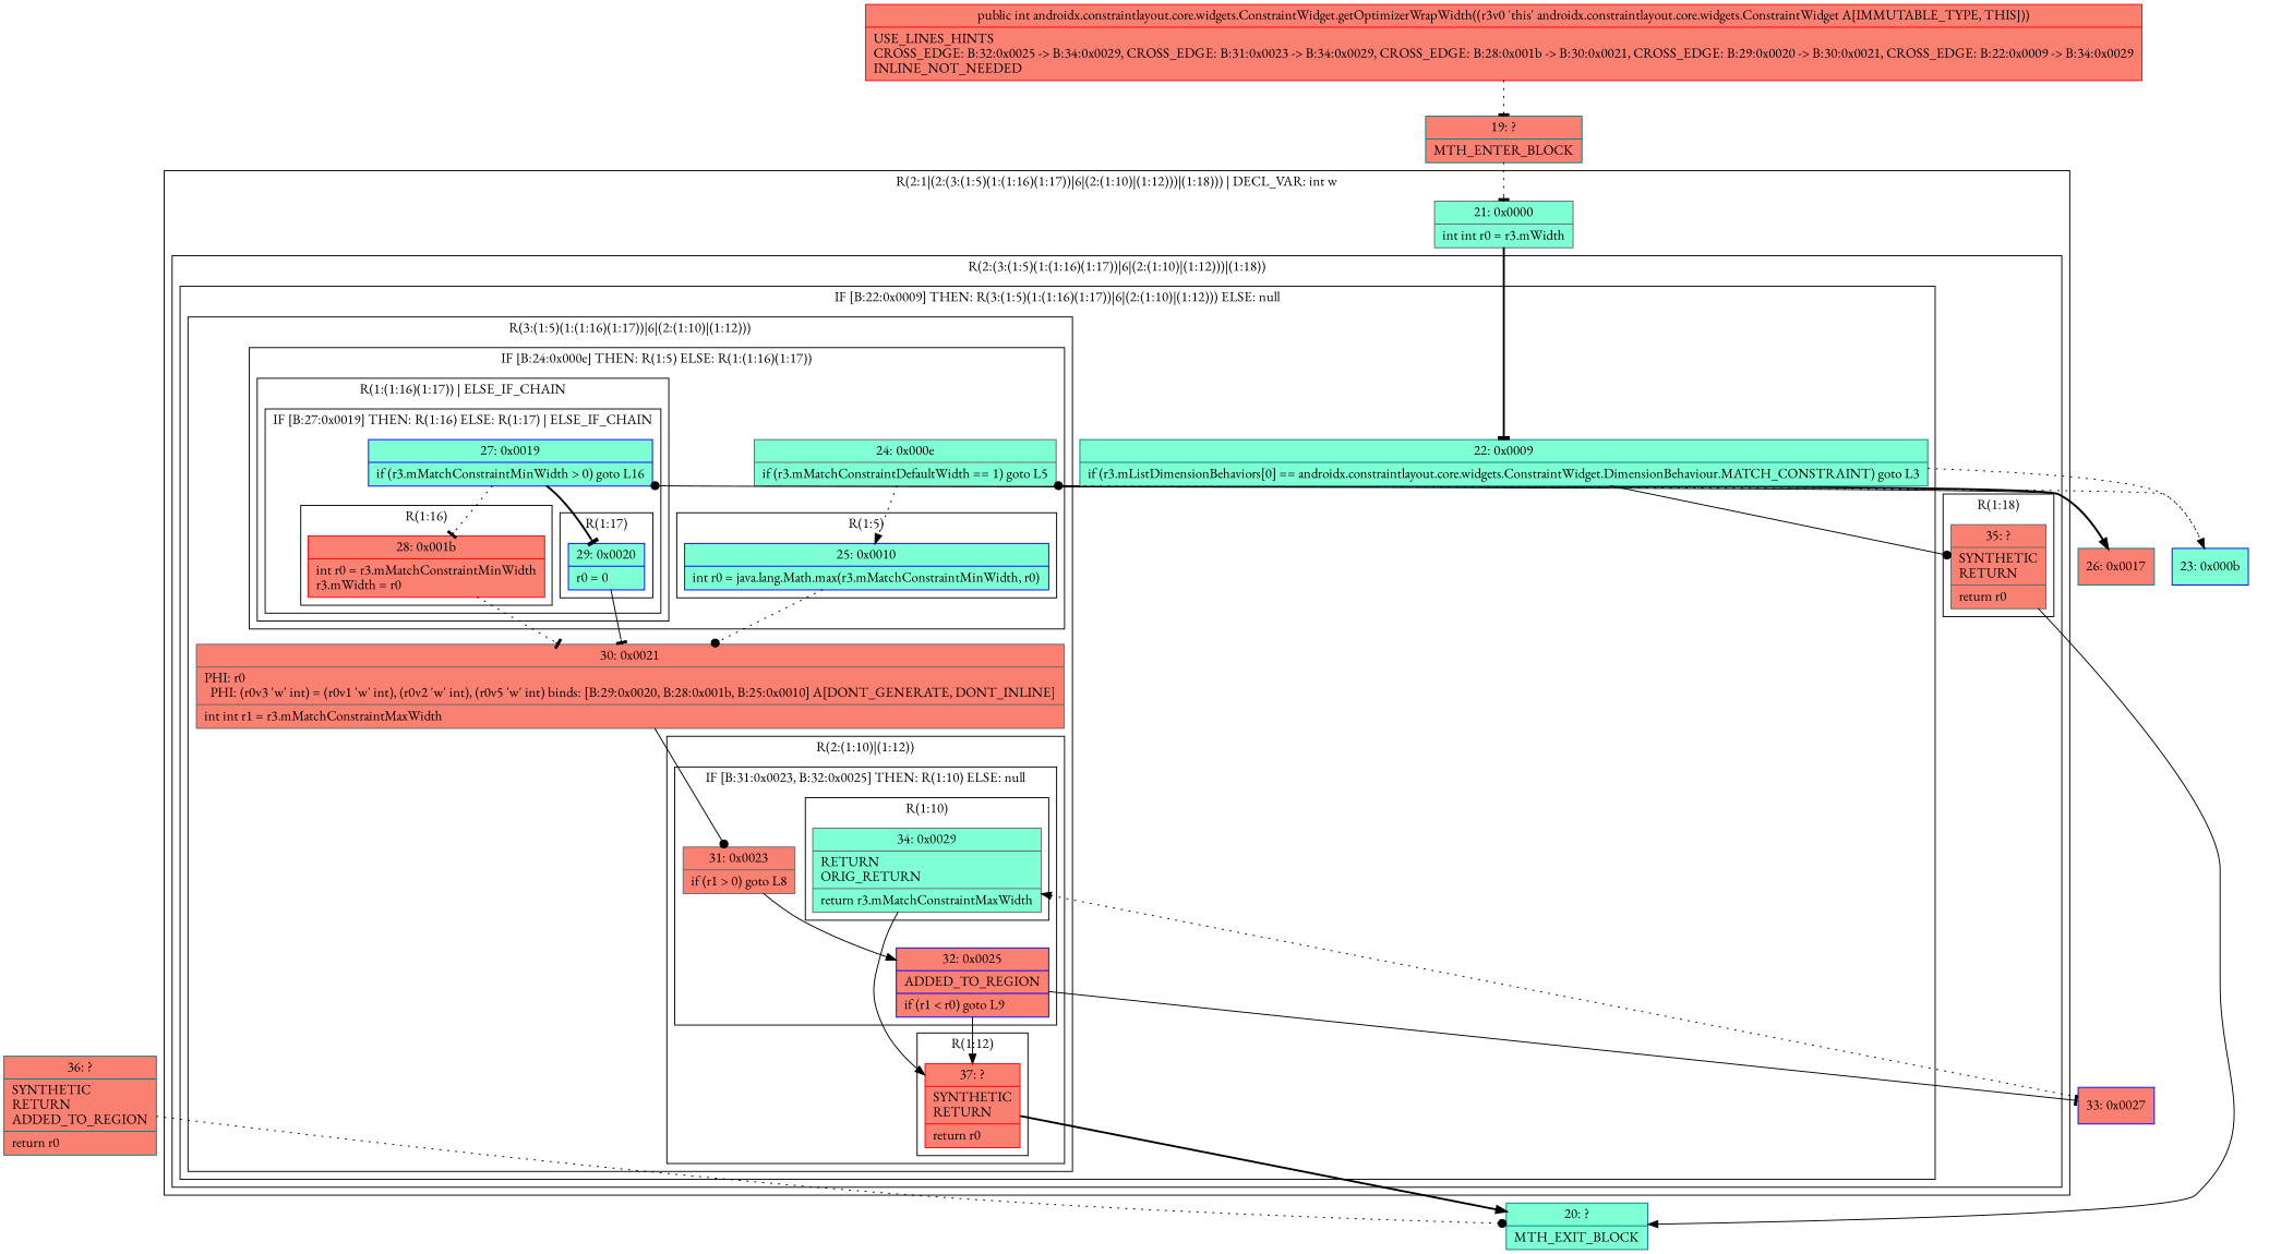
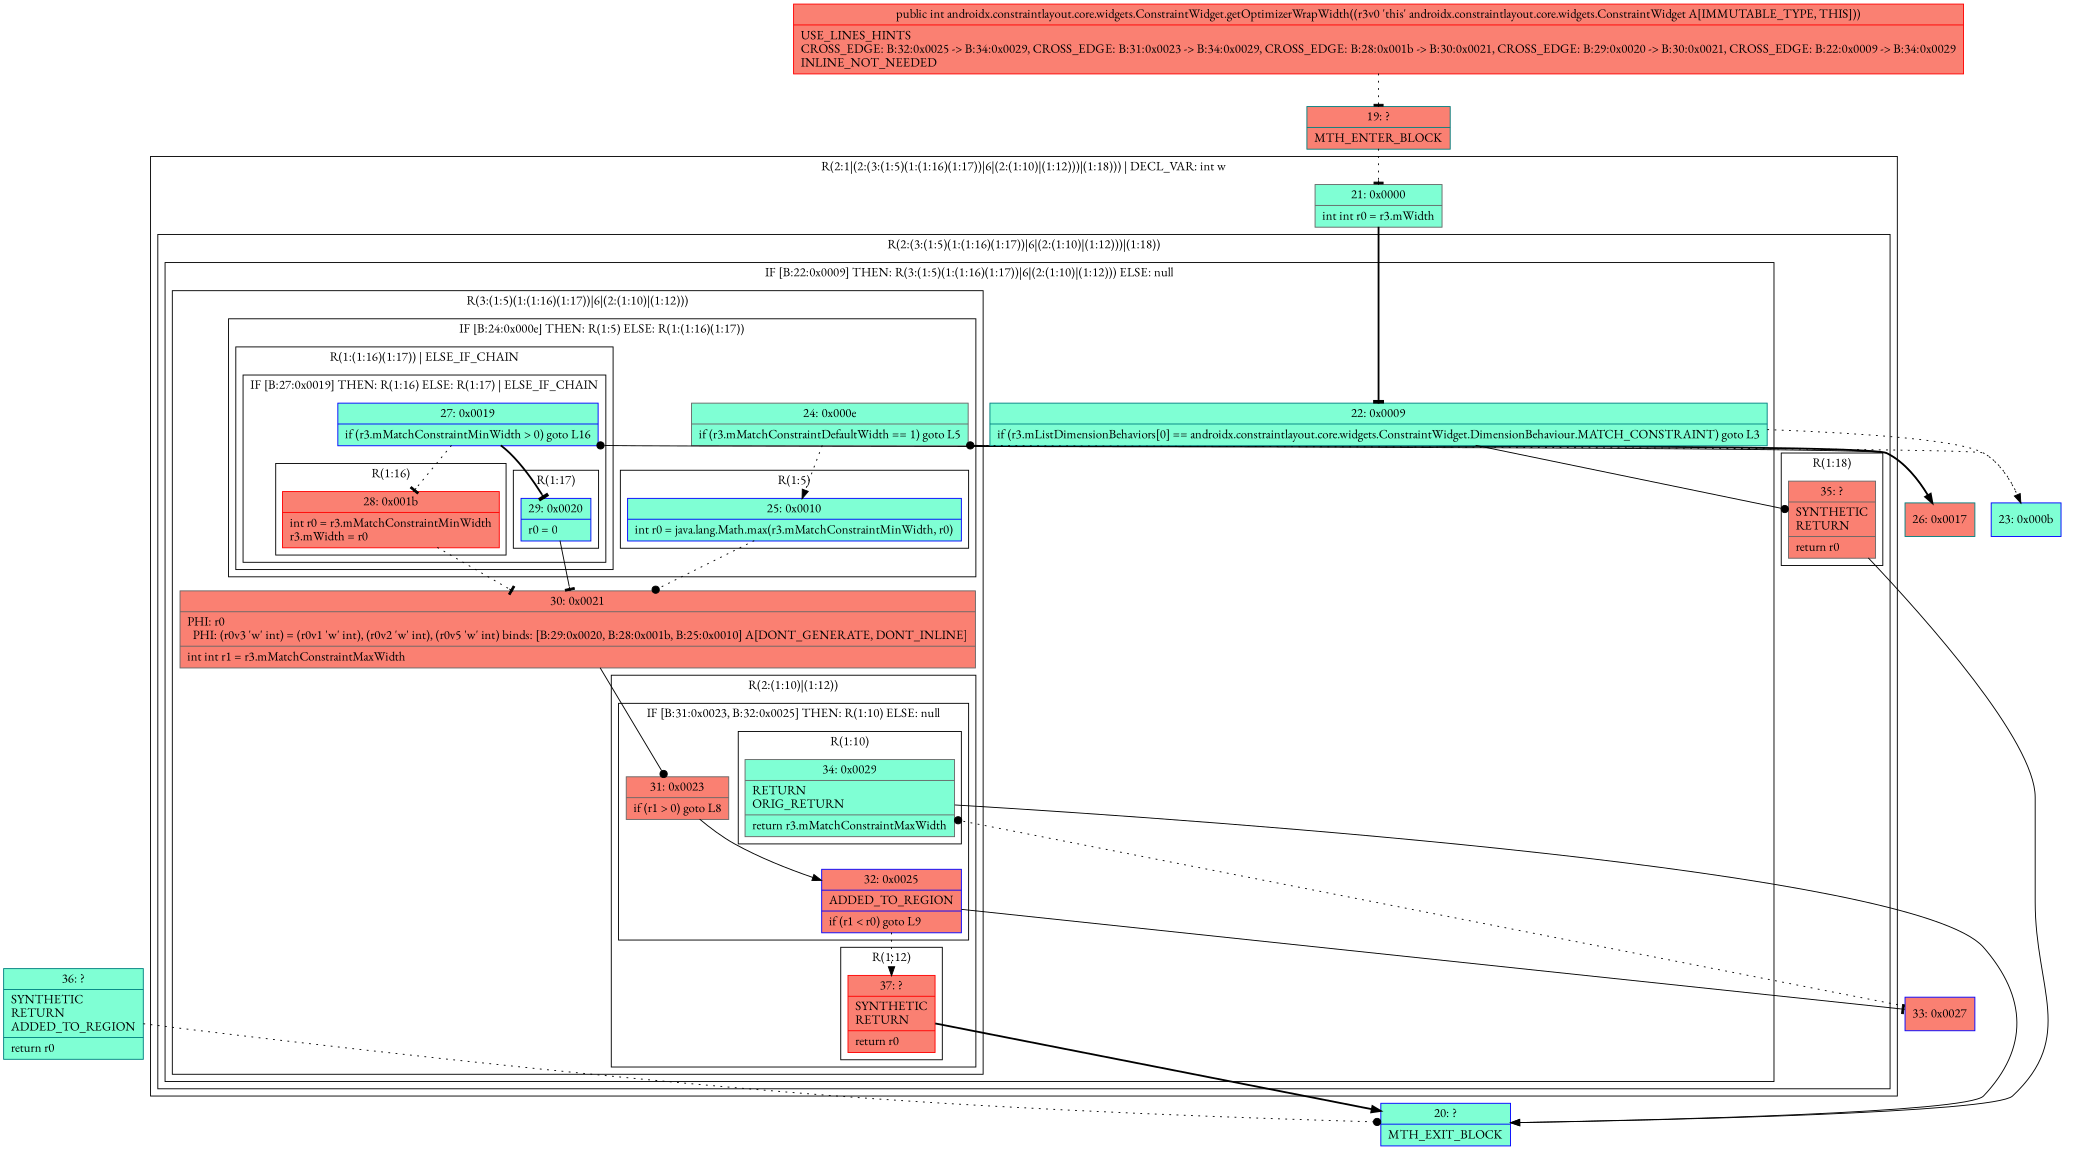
  digraph {
    fontname="EB Garamond"
    node [color=blue fillcolor=aquamarine fontname="EB Garamond" shape=record style=filled]
    edge [arrowhead=tee fontname="EB Garamond" style=dotted]
    n1 [label="{25\:\ 0x0010|int r0 = java.lang.Math.max(r3.mMatchConstraintMinWidth, r0)\l}"]
    n2 [color=red fillcolor=salmon label="{28\:\ 0x001b|int r0 = r3.mMatchConstraintMinWidth\lr3.mWidth = r0\l}"]
    n3 [label="{29\:\ 0x0020|r0 = 0\l}"]
    n4 [label="{27\:\ 0x0019|if (r3.mMatchConstraintMinWidth \> 0) goto L16\l}"]
    n5 [color=gray40 label="{24\:\ 0x000e|if (r3.mMatchConstraintDefaultWidth == 1) goto L5\l}"]
    n6 [color=gray40 label="{34\:\ 0x0029|RETURN\lORIG_RETURN\l|return r3.mMatchConstraintMaxWidth\l}"]
    n7 [color=gray40 fillcolor=salmon label="{31\:\ 0x0023|if (r1 \> 0) goto L8\l}"]
    n8 [fillcolor=salmon label="{32\:\ 0x0025|ADDED_TO_REGION\l|if (r1 \< r0) goto L9\l}"]
    n9 [color=red fillcolor=salmon label="{37\:\ ?|SYNTHETIC\lRETURN\l|return r0\l}"]
    n10 [color=gray40 fillcolor=salmon label="{30\:\ 0x0021|PHI: r0 \l  PHI: (r0v3 'w' int) = (r0v1 'w' int), (r0v2 'w' int), (r0v5 'w' int) binds: [B:29:0x0020, B:28:0x001b, B:25:0x0010] A[DONT_GENERATE, DONT_INLINE]\l|int int r1 = r3.mMatchConstraintMaxWidth\l}"]
    n11 [color=teal label="{22\:\ 0x0009|if (r3.mListDimensionBehaviors[0] == androidx.constraintlayout.core.widgets.ConstraintWidget.DimensionBehaviour.MATCH_CONSTRAINT) goto L3\l}"]
    n12 [color=gray40 fillcolor=salmon label="{35\:\ ?|SYNTHETIC\lRETURN\l|return r0\l}"]
    n13 [color=gray40 label="{21\:\ 0x0000|int int r0 = r3.mWidth\l}"]
    n14 [color=teal fillcolor=salmon label="{26\:\ 0x0017}"]
-   n15 [color=teal label="{20\:\ ?|MTH_EXIT_BLOCK\l}"]
+   n15 [label="{20\:\ ?|MTH_EXIT_BLOCK\l}"]
    n16 [fillcolor=salmon label="{33\:\ 0x0027}"]
    n17 [label="{23\:\ 0x000b}"]
-   n18 [color=teal fillcolor=salmon label="{36\:\ ?|SYNTHETIC\lRETURN\lADDED_TO_REGION\l|return r0\l}"]
+   n18 [color=teal label="{36\:\ ?|SYNTHETIC\lRETURN\lADDED_TO_REGION\l|return r0\l}"]
    n19 [color=teal fillcolor=salmon label="{19\:\ ?|MTH_ENTER_BLOCK\l}"]
    n20 [color=red fillcolor=salmon label="{public int androidx.constraintlayout.core.widgets.ConstraintWidget.getOptimizerWrapWidth((r3v0 'this' androidx.constraintlayout.core.widgets.ConstraintWidget A[IMMUTABLE_TYPE, THIS]))  | USE_LINES_HINTS\lCROSS_EDGE: B:32:0x0025 \-\> B:34:0x0029, CROSS_EDGE: B:31:0x0023 \-\> B:34:0x0029, CROSS_EDGE: B:28:0x001b \-\> B:30:0x0021, CROSS_EDGE: B:29:0x0020 \-\> B:30:0x0021, CROSS_EDGE: B:22:0x0009 \-\> B:34:0x0029\lINLINE_NOT_NEEDED\l}"]
    subgraph cluster_1 {
      label="R(2:1|(2:(3:(1:5)(1:(1:16)(1:17))|6|(2:(1:10)|(1:12)))|(1:18))) | DECL_VAR: int w\l"
      n13
      subgraph cluster_2 {
        label="R(2:(3:(1:5)(1:(1:16)(1:17))|6|(2:(1:10)|(1:12)))|(1:18))"
        subgraph cluster_3 {
          label="IF [B:22:0x0009] THEN: R(3:(1:5)(1:(1:16)(1:17))|6|(2:(1:10)|(1:12))) ELSE: null"
          n11
          subgraph cluster_4 {
            label="R(3:(1:5)(1:(1:16)(1:17))|6|(2:(1:10)|(1:12)))"
            n10
            subgraph cluster_5 {
              label="IF [B:24:0x000e] THEN: R(1:5) ELSE: R(1:(1:16)(1:17))"
              n5
              subgraph cluster_6 {
                label="R(1:5)"
                n1
              }
              subgraph cluster_7 {
                label="R(1:(1:16)(1:17)) | ELSE_IF_CHAIN\l"
                subgraph cluster_8 {
                  label="IF [B:27:0x0019] THEN: R(1:16) ELSE: R(1:17) | ELSE_IF_CHAIN\l"
                  n4
                  subgraph cluster_9 {
                    label="R(1:16)"
                    n2
                  }
                  subgraph cluster_10 {
                    label="R(1:17)"
                    n3
                  }
                }
              }
            }
            subgraph cluster_11 {
              label="R(2:(1:10)|(1:12))"
              subgraph cluster_12 {
                label="IF [B:31:0x0023, B:32:0x0025] THEN: R(1:10) ELSE: null"
                n7
                n8
                subgraph cluster_13 {
                  label="R(1:10)"
                  n6
                }
              }
              subgraph cluster_14 {
                label="R(1:12)"
                n9
              }
            }
          }
        }
        subgraph cluster_15 {
          label="R(1:18)"
          n12
        }
      }
    }
    n1 -> n10 [arrowhead=dot]
    n2 -> n10
    n3 -> n10 [style=solid]
    n4 -> n2
    n4 -> n3 [style=bold]
    n5 -> n1 [arrowhead=normal]
    n5 -> n14 [arrowhead=normal style=bold]
-   n6 -> n9 [arrowhead=normal style=solid]
+   n6 -> n15 [arrowhead=normal style=solid]
    n7 -> n8 [arrowhead=normal style=solid]
-   n8 -> n9 [arrowhead=normal style=solid]
+   n8 -> n9 [arrowhead=normal]
    n8 -> n16 [style=solid]
    n9 -> n15 [arrowhead=normal style=bold]
    n10 -> n7 [arrowhead=dot style=solid]
    n11 -> n12 [arrowhead=dot style=solid]
    n11 -> n17 [arrowhead=normal]
    n12 -> n15 [arrowhead=normal style=solid]
    n13 -> n11 [style=bold]
    n14 -> n4 [arrowhead=dot style=solid]
-   n16 -> n6 [arrowhead=normal]
+   n16 -> n6 [arrowhead=dot]
    n17 -> n5 [arrowhead=dot]
    n18 -> n15 [arrowhead=dot]
    n19 -> n13
    n20 -> n19
  }
